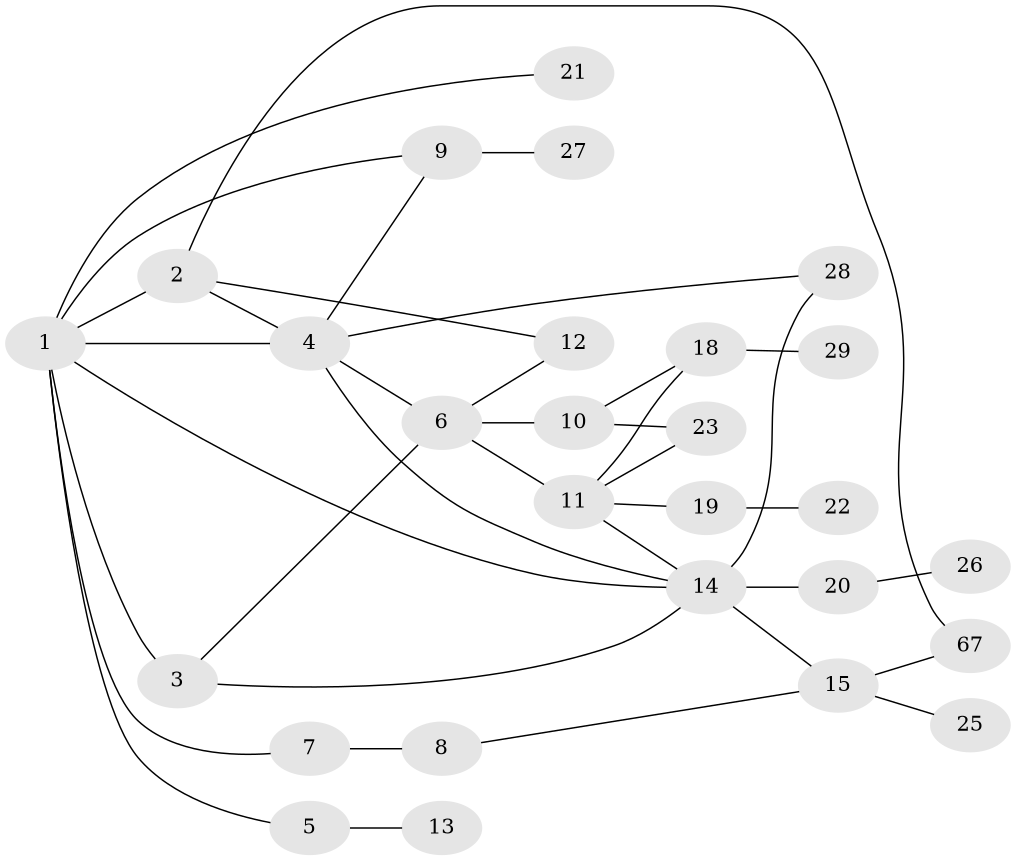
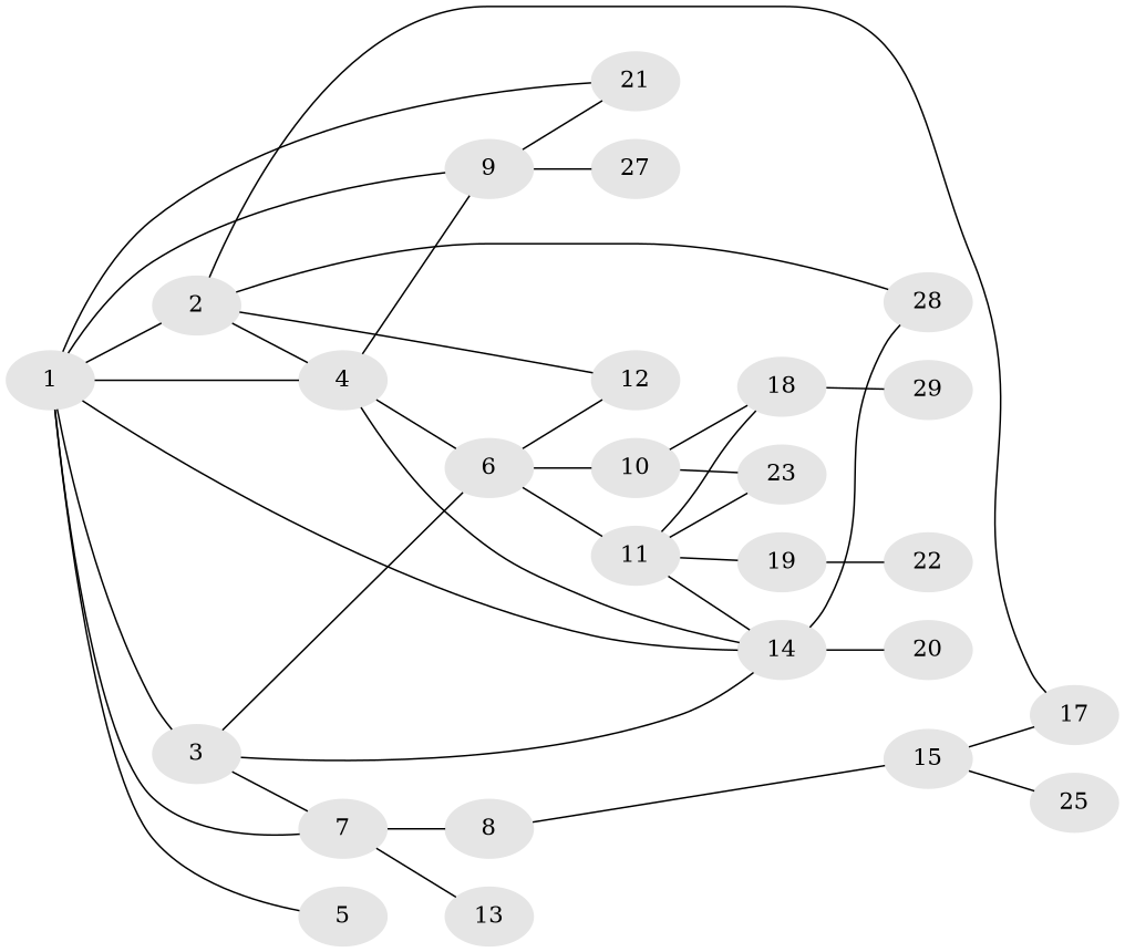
  graph {
    rankdir=LR
    node [color=gray90 style=filled]
    edge [weight=1.0]
    1
    2
    3
    4
    5
    7
    9
    14
    21
    12
-   17 [label=67]
+   17
    6
    28
    8
    13
    27
    15
    20
    10
    11
    18
    23
    19
    25
    29
    22
-   26
    1 -- 2 [weight=2.0]
    1 -- 3 [weight=2.0]
    1 -- 4 [weight=4.0]
    1 -- 5
    1 -- 7
    1 -- 9
    1 -- 14
    1 -- 21 [weight=2.0]
    2 -- 4
    2 -- 12
    2 -- 17
+   3 -- 7
    3 -- 14
    3 -- 6
    4 -- 9
    4 -- 14
    4 -- 6
-   4 -- 28
+   2 -- 28
    7 -- 8
-   5 -- 13
+   7 -- 13
+   9 -- 21
    9 -- 27
    14 -- 28
-   14 -- 15
    14 -- 20
    6 -- 12
    6 -- 10
    6 -- 11
    8 -- 15
    15 -- 17
    15 -- 25
-   20 -- 26
    10 -- 18
    10 -- 23
    11 -- 14 [weight=2.0]
    11 -- 18
    11 -- 23
    11 -- 19
    18 -- 29
    19 -- 22
  }
